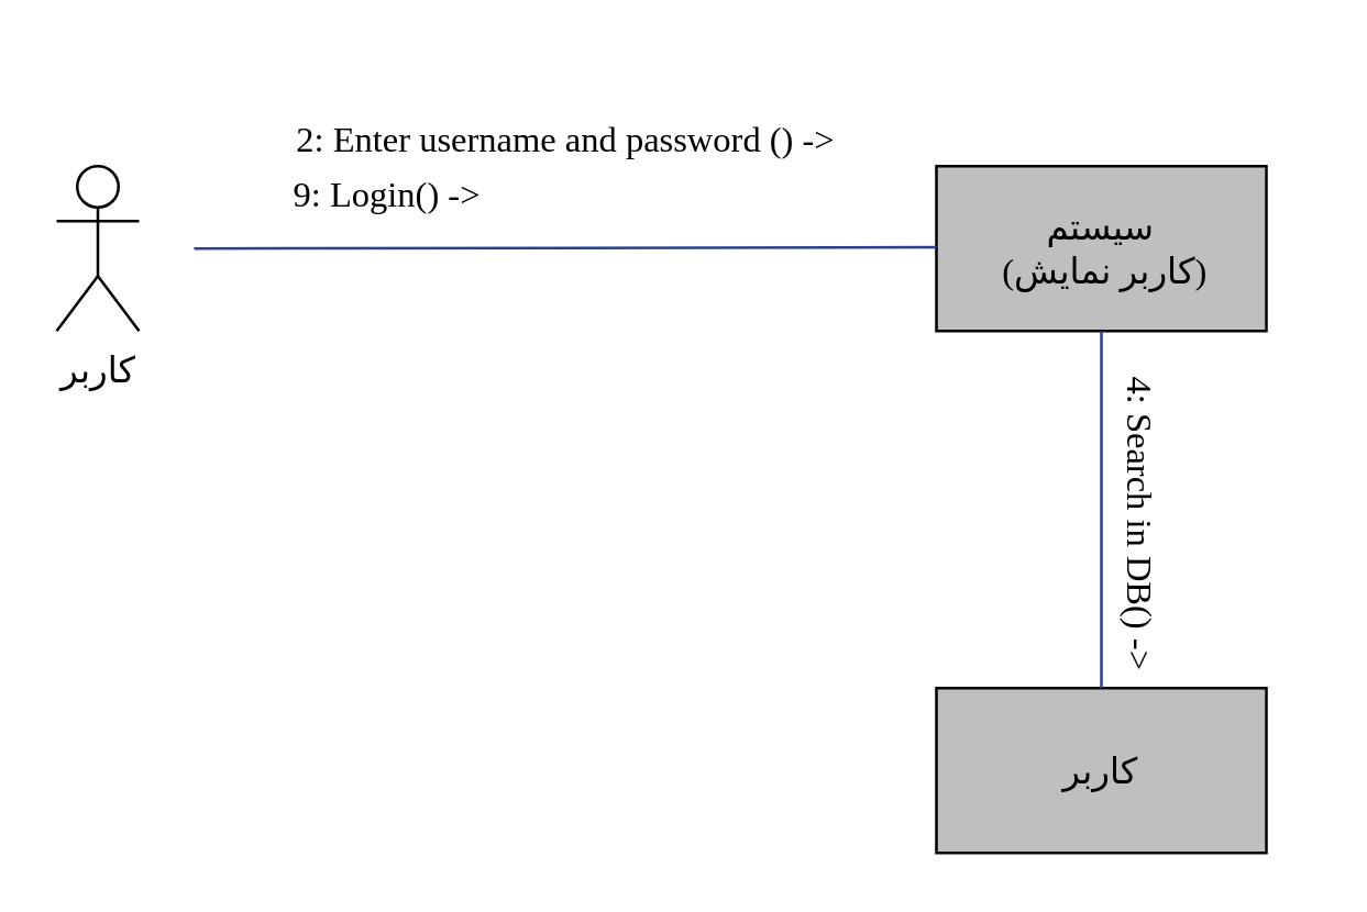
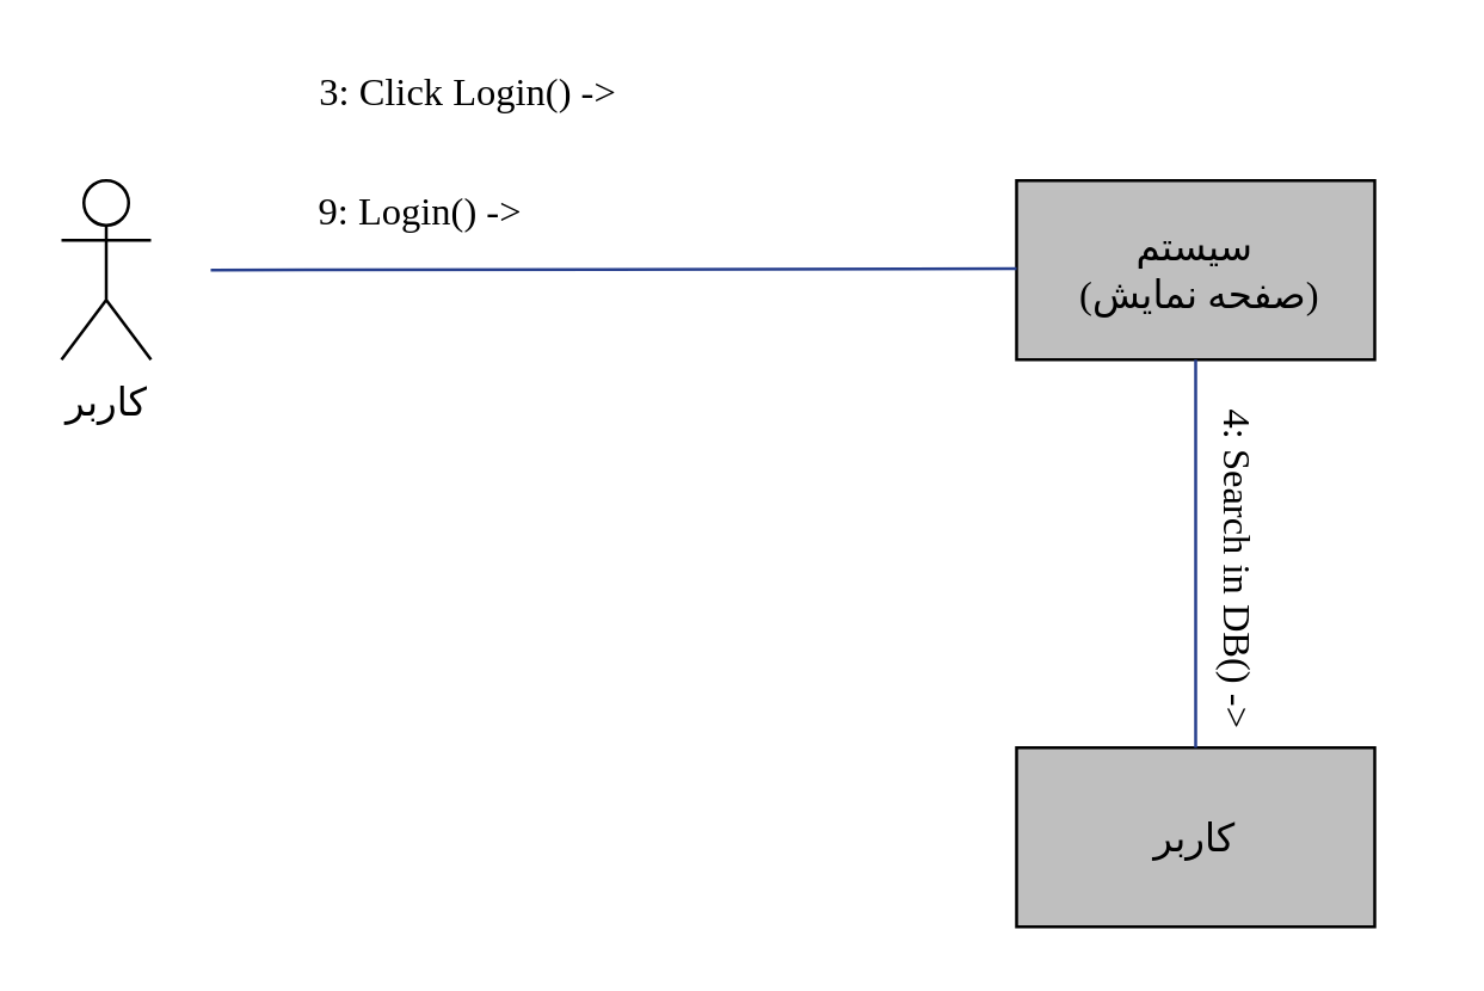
  <mxCell id="0" />
  <mxCell id="1" parent="0" />
  <mxCell id="2" value="&lt;font style=&quot;font-size: 13px&quot; face=&quot;B Zar&quot;&gt;کاربر&lt;/font&gt;" style="shape=umlActor;verticalLabelPosition=bottom;verticalAlign=top;html=1;outlineConnect=0;" parent="1" vertex="1"><mxGeometry x="20" y="60" width="30" height="60" as="geometry" /></mxCell>
- <mxCell id="3" value="&lt;font face=&quot;B Zar&quot; style=&quot;font-size: 13px&quot;&gt;سیستم&lt;br&gt;&amp;nbsp;(کاربر نمایش)&lt;/font&gt;" style="rounded=0;whiteSpace=wrap;html=1;fillColor=#BFBFBF;" parent="1" vertex="1"><mxGeometry x="340" y="60" width="120" height="60" as="geometry" /></mxCell>
+ <mxCell id="3" value="&lt;font face=&quot;B Zar&quot; style=&quot;font-size: 13px&quot;&gt;سیستم&lt;br&gt;&amp;nbsp;(صفحه نمایش)&lt;/font&gt;" style="rounded=0;whiteSpace=wrap;html=1;fillColor=#BFBFBF;" parent="1" vertex="1"><mxGeometry x="340" y="60" width="120" height="60" as="geometry" /></mxCell>
  <mxCell id="4" value="&lt;font style=&quot;font-size: 13px&quot; face=&quot;B Zar&quot;&gt;کاربر&lt;/font&gt;" style="rounded=0;whiteSpace=wrap;html=1;fillColor=#BFBFBF;" parent="1" vertex="1"><mxGeometry x="340" y="250" width="120" height="60" as="geometry" /></mxCell>
  <mxCell id="5" value="" style="endArrow=none;html=1;strokeColor=#28408E;" parent="1" edge="1"><mxGeometry width="50" height="50" relative="1" as="geometry"><mxPoint x="70" y="90" as="sourcePoint" /><mxPoint x="340" y="89.5" as="targetPoint" /></mxGeometry></mxCell>
  <mxCell id="6" value="" style="endArrow=none;html=1;exitX=0.5;exitY=0;exitDx=0;exitDy=0;entryX=0.5;entryY=1;entryDx=0;entryDy=0;strokeColor=#28408E;" parent="1" source="4" target="3" edge="1"><mxGeometry width="50" height="50" relative="1" as="geometry"><mxPoint x="170" y="160" as="sourcePoint" /><mxPoint x="220" y="110" as="targetPoint" /></mxGeometry></mxCell>
  <mxCell id="7" value="&lt;font face=&quot;Times New Roman&quot; style=&quot;font-size: 13px&quot;&gt;9: Login() -&amp;gt;&lt;/font&gt;" style="text;html=1;align=center;verticalAlign=middle;resizable=0;points=[];autosize=1;" parent="1" vertex="1"><mxGeometry x="100" y="60" width="80" height="20" as="geometry" /></mxCell>
- <mxCell id="8" value="&lt;font face=&quot;Times New Roman&quot; style=&quot;font-size: 13px&quot;&gt;2: Enter username and password () -&amp;gt;&lt;/font&gt;" style="text;html=1;align=center;verticalAlign=middle;resizable=0;points=[];autosize=1;" parent="1" vertex="1"><mxGeometry x="100" y="40" width="210" height="20" as="geometry" /></mxCell>
+ <mxCell id="9" value="&lt;font face=&quot;Times New Roman&quot; style=&quot;font-size: 13px&quot;&gt;3: Click Login() -&amp;gt;&lt;/font&gt;" style="text;html=1;align=center;verticalAlign=middle;resizable=0;points=[];autosize=1;" parent="1" vertex="1"><mxGeometry x="101" y="20" width="110" height="20" as="geometry" /></mxCell>
  <mxCell id="10" value="&lt;font face=&quot;Times New Roman&quot; style=&quot;font-size: 13px&quot;&gt;4: Search in DB() -&amp;gt;&lt;/font&gt;" style="text;html=1;align=center;verticalAlign=middle;resizable=0;points=[];autosize=1;rotation=90;" parent="1" vertex="1"><mxGeometry x="355" y="180" width="120" height="20" as="geometry" /></mxCell>
